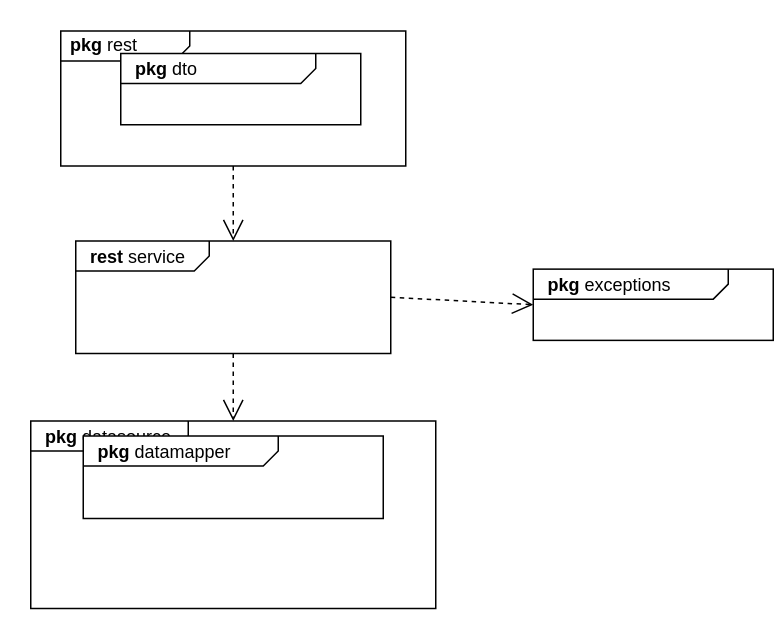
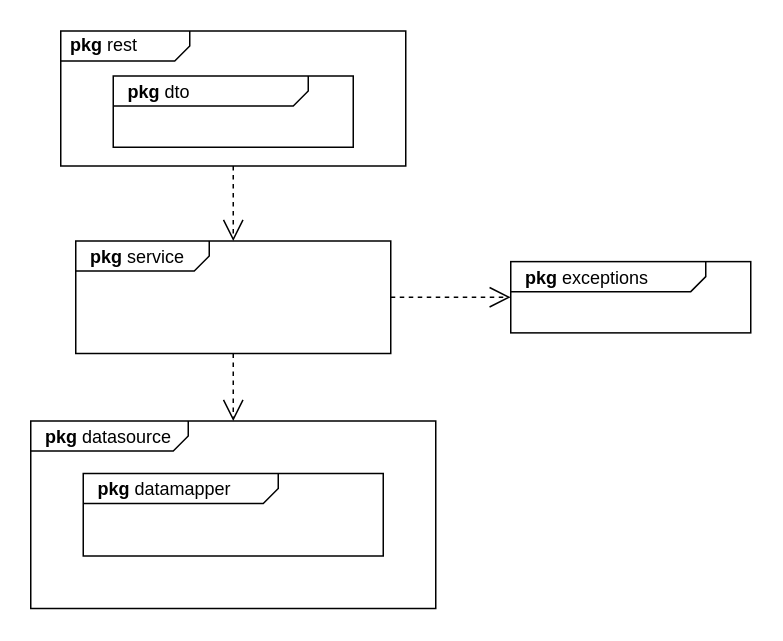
  <mxCell id="0" />
  <mxCell id="1" parent="0" />
  <mxCell id="2" value="&lt;span style=&quot;font-size: 12px&quot;&gt;&lt;b&gt;&amp;nbsp; pkg &lt;/b&gt;rest&lt;/span&gt;" style="html=1;shape=mxgraph.sysml.package;xSize=90;align=left;spacingLeft=10;overflow=fill;strokeWidth=1;recursiveResize=0;labelX=86.65;fontSize=15;" parent="1" vertex="1"><mxGeometry x="40" y="20" width="230" height="90" as="geometry" /></mxCell>
  <mxCell id="3" value="&lt;p style=&quot;margin: 0px ; margin-top: 4px ; margin-left: 10px ; text-align: left&quot;&gt;&lt;b&gt;pkg&lt;/b&gt;&amp;nbsp;datasource&lt;/p&gt;" style="html=1;shape=mxgraph.sysml.package;xSize=90;align=left;spacingLeft=10;overflow=fill;strokeWidth=1;recursiveResize=0;labelX=105.2;" parent="1" vertex="1"><mxGeometry x="20" y="280" width="270" height="125" as="geometry" /></mxCell>
- <mxCell id="4" value="&lt;p style=&quot;margin: 0px ; margin-top: 4px ; margin-left: 10px ; text-align: left&quot;&gt;&lt;b&gt;rest&lt;/b&gt;&amp;nbsp;service&lt;/p&gt;" style="html=1;shape=mxgraph.sysml.package;xSize=90;align=left;spacingLeft=10;overflow=fill;strokeWidth=1;recursiveResize=0;labelX=89.47;" parent="1" vertex="1"><mxGeometry x="50" y="160" width="210" height="75" as="geometry" /></mxCell>
- <mxCell id="5" value="&lt;p style=&quot;margin: 0px ; margin-top: 4px ; margin-left: 10px ; text-align: left&quot;&gt;&lt;b&gt;pkg&lt;/b&gt;&amp;nbsp;exceptions&lt;/p&gt;" style="html=1;shape=mxgraph.sysml.package;xSize=90;align=left;spacingLeft=10;overflow=fill;strokeWidth=1;recursiveResize=0;labelX=130.8;" parent="1" vertex="1"><mxGeometry x="355" y="178.75" width="160" height="47.5" as="geometry" /></mxCell>
- <mxCell id="6" value="&lt;p style=&quot;margin: 0px ; margin-top: 4px ; margin-left: 10px ; text-align: left&quot;&gt;&lt;b&gt;pkg&lt;/b&gt;&amp;nbsp;datamapper&lt;/p&gt;" style="html=1;shape=mxgraph.sysml.package;xSize=90;align=left;spacingLeft=10;overflow=fill;strokeWidth=1;recursiveResize=0;labelX=130.8;" parent="1" vertex="1"><mxGeometry x="55" y="290" width="200" height="55" as="geometry" /></mxCell>
+ <mxCell id="4" value="&lt;p style=&quot;margin: 0px ; margin-top: 4px ; margin-left: 10px ; text-align: left&quot;&gt;&lt;b&gt;pkg&lt;/b&gt;&amp;nbsp;service&lt;/p&gt;" style="html=1;shape=mxgraph.sysml.package;xSize=90;align=left;spacingLeft=10;overflow=fill;strokeWidth=1;recursiveResize=0;labelX=89.47;" parent="1" vertex="1"><mxGeometry x="50" y="160" width="210" height="75" as="geometry" /></mxCell>
+ <mxCell id="5" value="&lt;p style=&quot;margin: 0px ; margin-top: 4px ; margin-left: 10px ; text-align: left&quot;&gt;&lt;b&gt;pkg&lt;/b&gt;&amp;nbsp;exceptions&lt;/p&gt;" style="html=1;shape=mxgraph.sysml.package;xSize=90;align=left;spacingLeft=10;overflow=fill;strokeWidth=1;recursiveResize=0;labelX=130.8;" parent="1" vertex="1"><mxGeometry x="340" y="173.75" width="160" height="47.5" as="geometry" /></mxCell>
+ <mxCell id="6" value="&lt;p style=&quot;margin: 0px ; margin-top: 4px ; margin-left: 10px ; text-align: left&quot;&gt;&lt;b&gt;pkg&lt;/b&gt;&amp;nbsp;datamapper&lt;/p&gt;" style="html=1;shape=mxgraph.sysml.package;xSize=90;align=left;spacingLeft=10;overflow=fill;strokeWidth=1;recursiveResize=0;labelX=130.8;" parent="1" vertex="1"><mxGeometry x="55" y="315" width="200" height="55" as="geometry" /></mxCell>
  <mxCell id="7" value="" style="edgeStyle=none;html=1;endArrow=open;endSize=12;dashed=1;verticalAlign=bottom;exitX=0.5;exitY=1;exitDx=0;exitDy=0;exitPerimeter=0;entryX=0.5;entryY=0;entryDx=0;entryDy=0;entryPerimeter=0;" parent="1" source="4" target="3" edge="1"><mxGeometry width="160" relative="1" as="geometry"><mxPoint x="310" y="335" as="sourcePoint" /><mxPoint x="470" y="335" as="targetPoint" /></mxGeometry></mxCell>
  <mxCell id="8" value="" style="edgeStyle=none;html=1;endArrow=open;endSize=12;dashed=1;verticalAlign=bottom;exitX=0.5;exitY=1;exitDx=0;exitDy=0;exitPerimeter=0;entryX=0.5;entryY=0;entryDx=0;entryDy=0;entryPerimeter=0;" parent="1" source="2" target="4" edge="1"><mxGeometry width="160" relative="1" as="geometry"><mxPoint x="250" y="335" as="sourcePoint" /><mxPoint x="250" y="385" as="targetPoint" /></mxGeometry></mxCell>
  <mxCell id="9" value="" style="edgeStyle=none;html=1;endArrow=open;endSize=12;dashed=1;verticalAlign=bottom;exitX=1;exitY=0.5;exitDx=0;exitDy=0;exitPerimeter=0;entryX=0;entryY=0.5;entryDx=0;entryDy=0;entryPerimeter=0;" parent="1" source="4" target="5" edge="1"><mxGeometry width="160" relative="1" as="geometry"><mxPoint x="250" y="160" as="sourcePoint" /><mxPoint x="250" y="215" as="targetPoint" /></mxGeometry></mxCell>
- <mxCell id="10" value="&lt;p style=&quot;margin: 0px ; margin-top: 4px ; margin-left: 10px ; text-align: left&quot;&gt;&lt;b&gt;pkg&lt;/b&gt;&amp;nbsp;dto&lt;/p&gt;&lt;p style=&quot;margin: 0px ; margin-top: 4px ; margin-left: 10px ; text-align: left&quot;&gt;&lt;br&gt;&lt;/p&gt;" style="html=1;shape=mxgraph.sysml.package;xSize=90;align=left;spacingLeft=10;overflow=fill;strokeWidth=1;recursiveResize=0;labelX=130.8;" vertex="1" parent="1"><mxGeometry x="80" y="35" width="160" height="47.5" as="geometry" /></mxCell>
+ <mxCell id="10" value="&lt;p style=&quot;margin: 0px ; margin-top: 4px ; margin-left: 10px ; text-align: left&quot;&gt;&lt;b&gt;pkg&lt;/b&gt;&amp;nbsp;dto&lt;/p&gt;&lt;p style=&quot;margin: 0px ; margin-top: 4px ; margin-left: 10px ; text-align: left&quot;&gt;&lt;br&gt;&lt;/p&gt;" style="html=1;shape=mxgraph.sysml.package;xSize=90;align=left;spacingLeft=10;overflow=fill;strokeWidth=1;recursiveResize=0;labelX=130.8;" vertex="1" parent="1"><mxGeometry x="75" y="50" width="160" height="47.5" as="geometry" /></mxCell>
